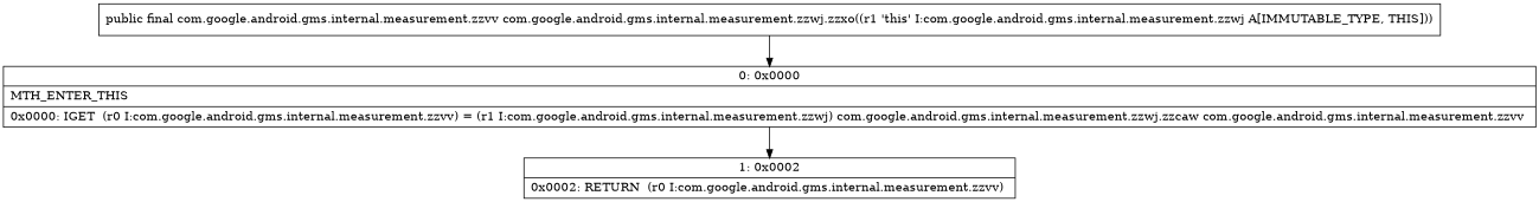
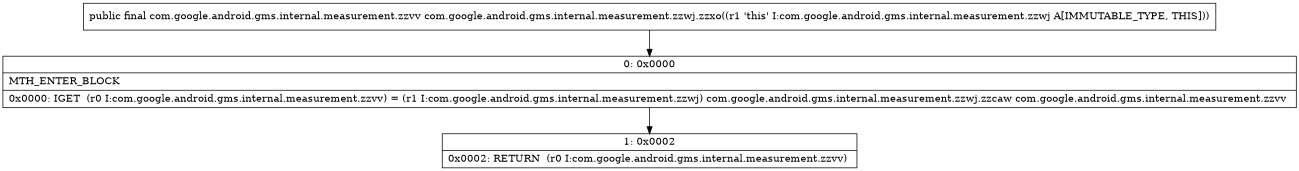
  digraph {
    node [shape=record]
-   n1 [label="{0\:\ 0x0000|MTH_ENTER_THIS\l|0x0000: IGET  (r0 I:com.google.android.gms.internal.measurement.zzvv) = (r1 I:com.google.android.gms.internal.measurement.zzwj) com.google.android.gms.internal.measurement.zzwj.zzcaw com.google.android.gms.internal.measurement.zzvv \l}"]
+   n1 [label="{0\:\ 0x0000|MTH_ENTER_BLOCK\l|0x0000: IGET  (r0 I:com.google.android.gms.internal.measurement.zzvv) = (r1 I:com.google.android.gms.internal.measurement.zzwj) com.google.android.gms.internal.measurement.zzwj.zzcaw com.google.android.gms.internal.measurement.zzvv \l}"]
    n2 [label="{1\:\ 0x0002|0x0002: RETURN  (r0 I:com.google.android.gms.internal.measurement.zzvv) \l}"]
    n3 [label="{public final com.google.android.gms.internal.measurement.zzvv com.google.android.gms.internal.measurement.zzwj.zzxo((r1 'this' I:com.google.android.gms.internal.measurement.zzwj A[IMMUTABLE_TYPE, THIS])) }"]
    n1 -> n2
    n3 -> n1
  }
